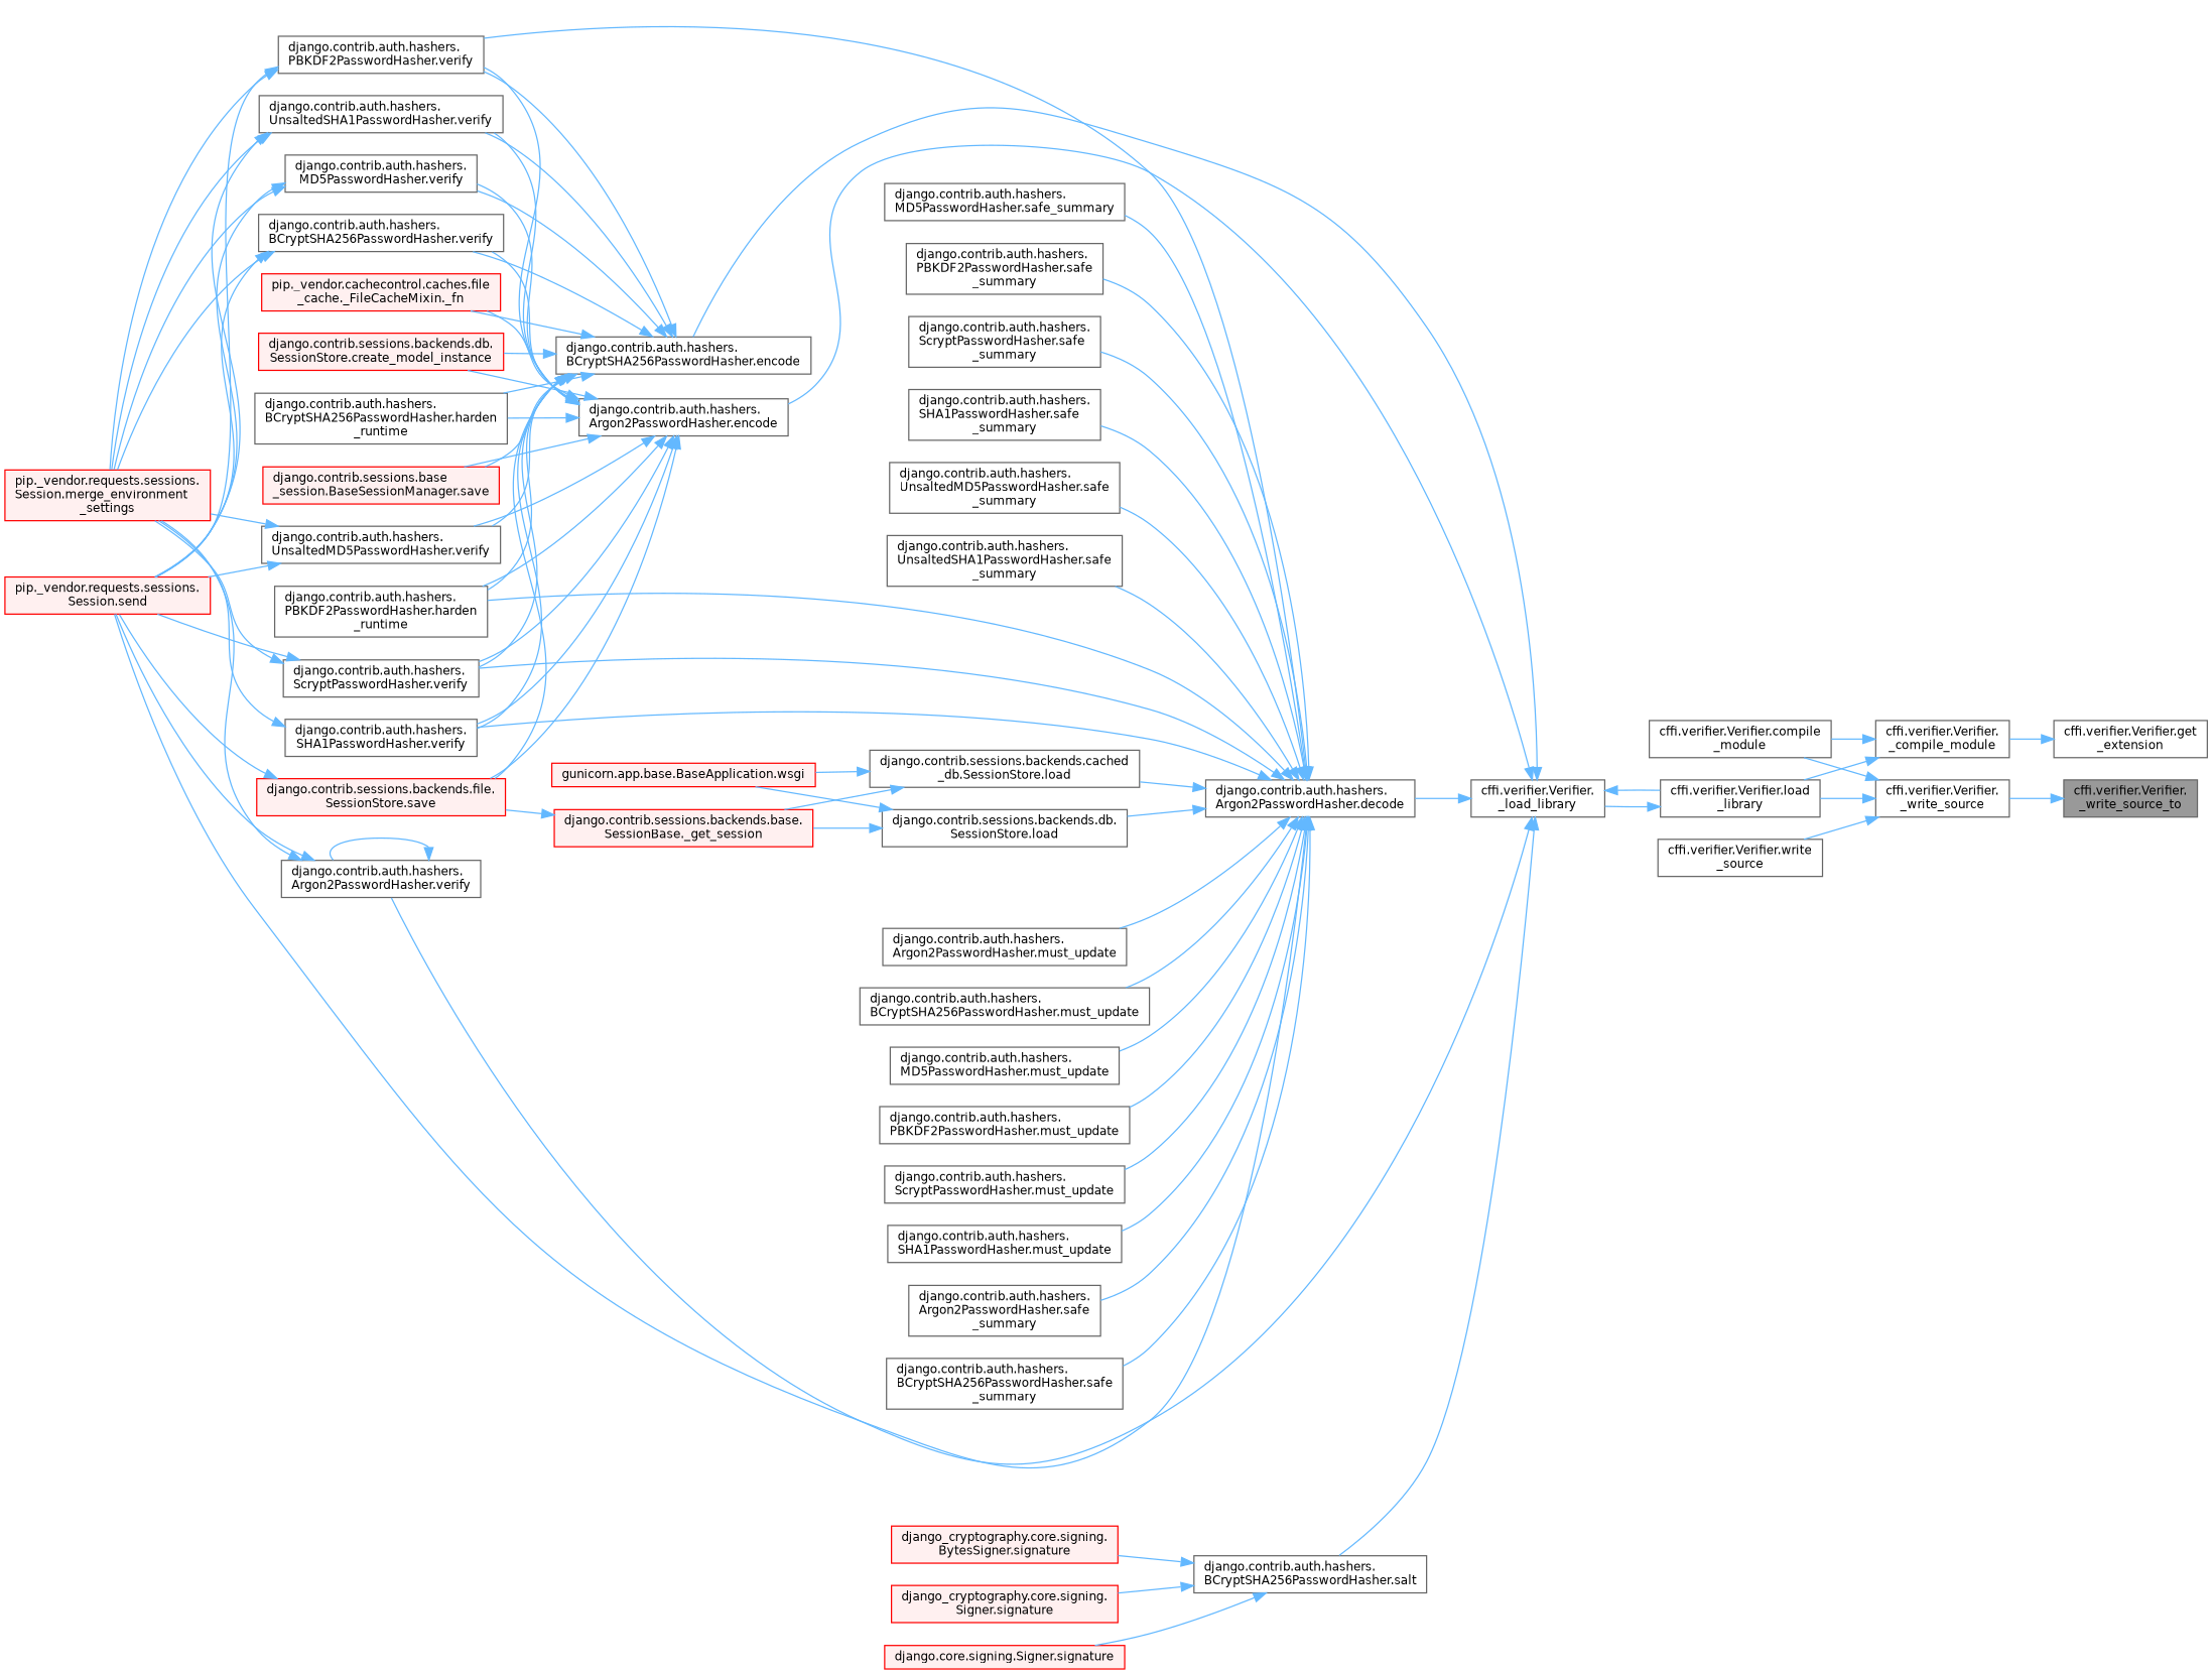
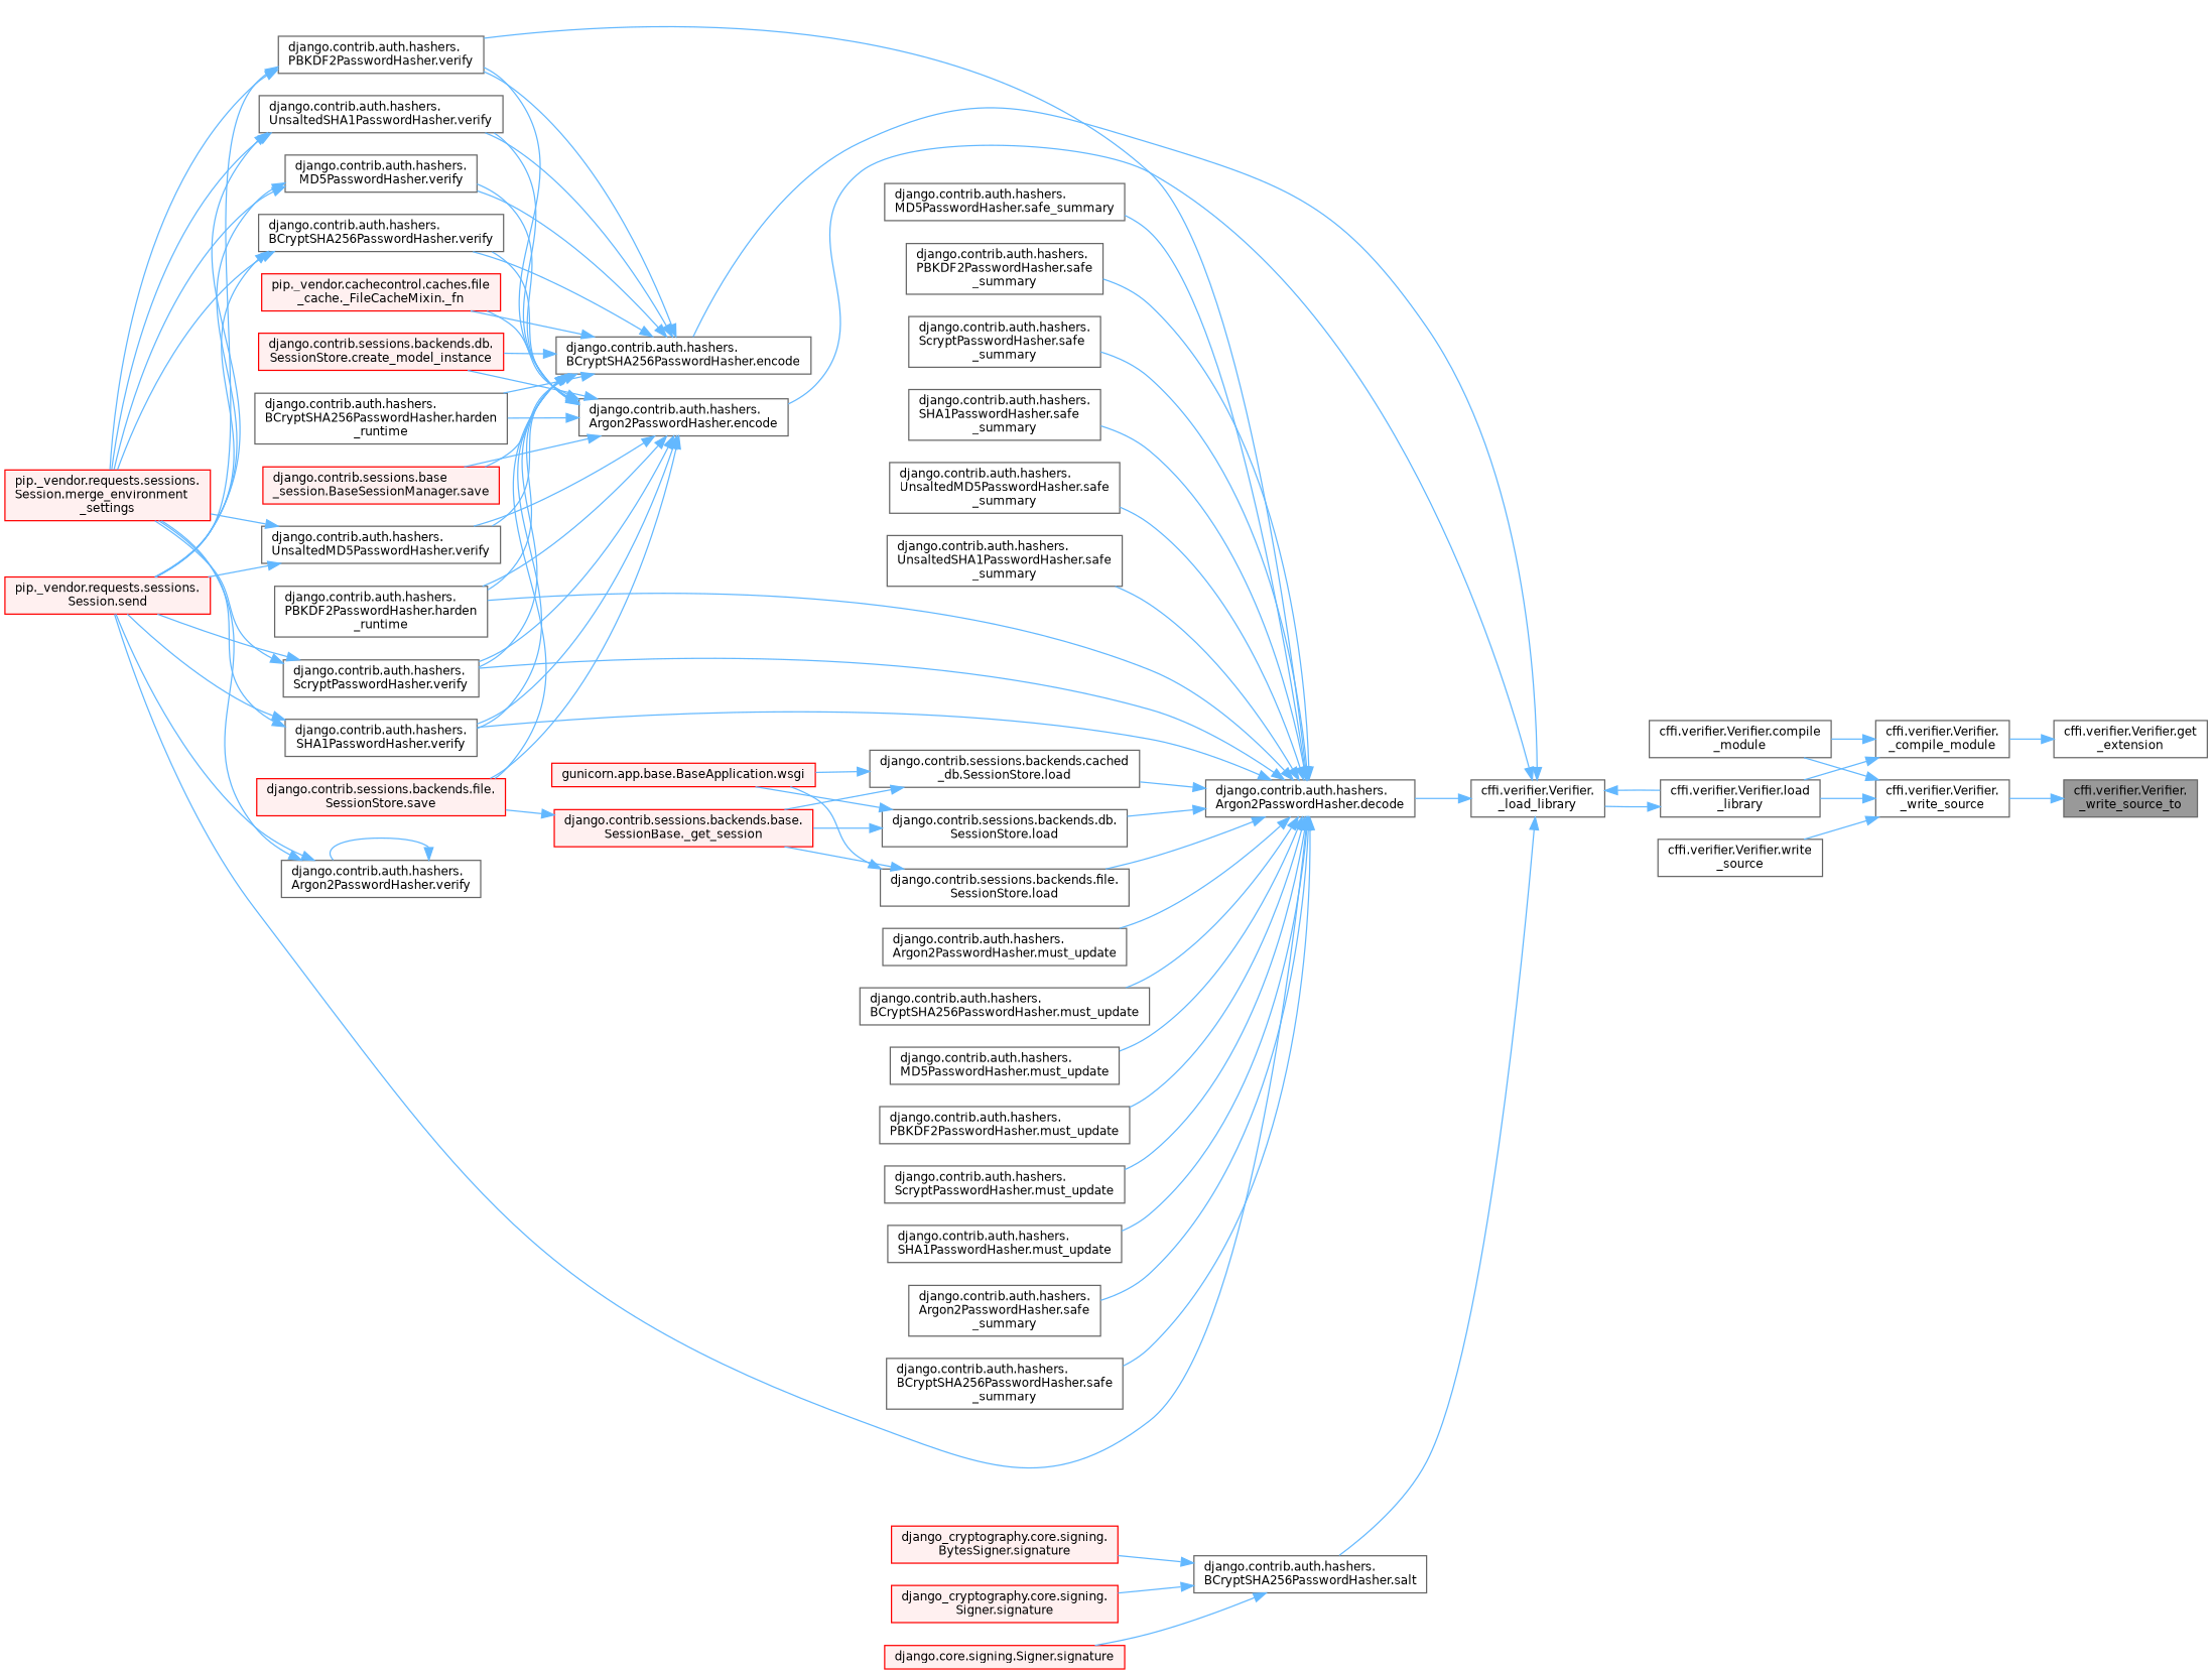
  digraph {
    rankdir=RL
    node [color=grey40 fillcolor=white fontname=Helvetica fontsize=10 shape=box style=filled]
    edge [color=steelblue1 dir=back fontname=Helvetica fontsize=10 labelfontname=Helvetica labelfontsize=10 style=solid]
    n1 [color=gray40 fillcolor=grey60 fontcolor=black height=0.2 label="cffi.verifier.Verifier.\l_write_source_to" width=0.4]
    n2 [height=0.2 label="cffi.verifier.Verifier.\l_write_source" width=0.4]
    n3 [height=0.2 label="cffi.verifier.Verifier.compile\l_module" width=0.4]
    n4 [height=0.2 label="cffi.verifier.Verifier.load\l_library" width=0.4]
    n5 [height=0.2 label="cffi.verifier.Verifier.write\l_source" width=0.4]
    n6 [height=0.2 label="cffi.verifier.Verifier.get\l_extension" width=0.4]
    n7 [height=0.2 label="cffi.verifier.Verifier.\l_compile_module" width=0.4]
    n8 [height=0.2 label="cffi.verifier.Verifier.\l_load_library" width=0.4]
    n9 [height=0.2 label="django.contrib.auth.hashers.\lArgon2PasswordHasher.decode" width=0.4]
    n10 [height=0.2 label="django.contrib.auth.hashers.\lArgon2PasswordHasher.encode" width=0.4]
    n11 [height=0.2 label="django.contrib.auth.hashers.\lBCryptSHA256PasswordHasher.encode" width=0.4]
    n12 [height=0.2 label="django.contrib.auth.hashers.\lBCryptSHA256PasswordHasher.salt" width=0.4]
    n13 [height=0.2 label="django.contrib.auth.hashers.\lArgon2PasswordHasher.verify" width=0.4]
    n14 [height=0.2 label="django.contrib.auth.hashers.\lPBKDF2PasswordHasher.harden\l_runtime" width=0.4]
    n15 [height=0.2 label="django.contrib.sessions.backends.cached\l_db.SessionStore.load" width=0.4]
    n16 [height=0.2 label="django.contrib.sessions.backends.db.\lSessionStore.load" width=0.4]
+   n17 [height=0.2 label="django.contrib.sessions.backends.file.\lSessionStore.load" width=0.4]
    n18 [height=0.2 label="django.contrib.auth.hashers.\lArgon2PasswordHasher.must_update" width=0.4]
    n19 [height=0.2 label="django.contrib.auth.hashers.\lBCryptSHA256PasswordHasher.must_update" width=0.4]
    n20 [height=0.2 label="django.contrib.auth.hashers.\lMD5PasswordHasher.must_update" width=0.4]
    n21 [height=0.2 label="django.contrib.auth.hashers.\lPBKDF2PasswordHasher.must_update" width=0.4]
    n22 [height=0.2 label="django.contrib.auth.hashers.\lScryptPasswordHasher.must_update" width=0.4]
    n23 [height=0.2 label="django.contrib.auth.hashers.\lSHA1PasswordHasher.must_update" width=0.4]
    n24 [height=0.2 label="django.contrib.auth.hashers.\lArgon2PasswordHasher.safe\l_summary" width=0.4]
    n25 [height=0.2 label="django.contrib.auth.hashers.\lBCryptSHA256PasswordHasher.safe\l_summary" width=0.4]
    n26 [height=0.2 label="django.contrib.auth.hashers.\lMD5PasswordHasher.safe_summary" width=0.4]
    n27 [height=0.2 label="django.contrib.auth.hashers.\lPBKDF2PasswordHasher.safe\l_summary" width=0.4]
    n28 [height=0.2 label="django.contrib.auth.hashers.\lScryptPasswordHasher.safe\l_summary" width=0.4]
    n29 [height=0.2 label="django.contrib.auth.hashers.\lSHA1PasswordHasher.safe\l_summary" width=0.4]
    n30 [height=0.2 label="django.contrib.auth.hashers.\lUnsaltedMD5PasswordHasher.safe\l_summary" width=0.4]
    n31 [height=0.2 label="django.contrib.auth.hashers.\lUnsaltedSHA1PasswordHasher.safe\l_summary" width=0.4]
    n32 [height=0.2 label="django.contrib.auth.hashers.\lPBKDF2PasswordHasher.verify" width=0.4]
    n33 [height=0.2 label="django.contrib.auth.hashers.\lScryptPasswordHasher.verify" width=0.4]
    n34 [height=0.2 label="django.contrib.auth.hashers.\lSHA1PasswordHasher.verify" width=0.4]
    n35 [color=red fillcolor="#FFF0F0" height=0.2 label="pip._vendor.requests.sessions.\lSession.send" width=0.4]
    n36 [height=0.2 label="django.contrib.auth.hashers.\lMD5PasswordHasher.verify" width=0.4]
    n37 [color=red fillcolor="#FFF0F0" height=0.2 label="django.contrib.sessions.backends.file.\lSessionStore.save" width=0.4]
    n38 [color=red fillcolor="#FFF0F0" height=0.2 label="pip._vendor.cachecontrol.caches.file\l_cache._FileCacheMixin._fn" width=0.4]
    n39 [color=red fillcolor="#FFF0F0" height=0.2 label="django.contrib.sessions.backends.db.\lSessionStore.create_model_instance" width=0.4]
    n40 [height=0.2 label="django.contrib.auth.hashers.\lBCryptSHA256PasswordHasher.harden\l_runtime" width=0.4]
    n41 [color=red fillcolor="#FFF0F0" height=0.2 label="django.contrib.sessions.base\l_session.BaseSessionManager.save" width=0.4]
    n42 [height=0.2 label="django.contrib.auth.hashers.\lBCryptSHA256PasswordHasher.verify" width=0.4]
    n43 [height=0.2 label="django.contrib.auth.hashers.\lUnsaltedMD5PasswordHasher.verify" width=0.4]
    n44 [height=0.2 label="django.contrib.auth.hashers.\lUnsaltedSHA1PasswordHasher.verify" width=0.4]
    n45 [color=red fillcolor="#FFF0F0" height=0.2 label="django.core.signing.Signer.signature" width=0.4]
    n46 [color=red fillcolor="#FFF0F0" height=0.2 label="django_cryptography.core.signing.\lBytesSigner.signature" width=0.4]
    n47 [color=red fillcolor="#FFF0F0" height=0.2 label="django_cryptography.core.signing.\lSigner.signature" width=0.4]
    n48 [color=red fillcolor="#FFF0F0" height=0.2 label="pip._vendor.requests.sessions.\lSession.merge_environment\l_settings" width=0.4]
    n49 [color=red fillcolor="#FFF0F0" height=0.2 label="django.contrib.sessions.backends.base.\lSessionBase._get_session" width=0.4]
    n50 [color=red fillcolor="#FFF0F0" height=0.2 label="gunicorn.app.base.BaseApplication.wsgi" width=0.4]
    n1 -> n2
    n2 -> n3
    n2 -> n4
    n2 -> n5
    n4 -> n8
    n6 -> n7
    n7 -> n3
    n7 -> n4
    n8 -> n4
    n8 -> n9
    n8 -> n10
    n8 -> n11
    n8 -> n12
-   n8 -> n13
    n9 -> n14
    n9 -> n15
    n9 -> n16
+   n9 -> n17
    n9 -> n18
    n9 -> n19
    n9 -> n20
    n9 -> n21
    n9 -> n22
    n9 -> n23
    n9 -> n24
    n9 -> n25
    n9 -> n26
    n9 -> n27
    n9 -> n28
    n9 -> n29
    n9 -> n30
    n9 -> n31
    n9 -> n32
    n9 -> n33
    n9 -> n34
    n9 -> n35
    n10 -> n14
    n10 -> n32
    n10 -> n33
    n10 -> n34
    n10 -> n36
    n10 -> n37
    n10 -> n38
    n10 -> n39
    n10 -> n40
    n10 -> n41
    n10 -> n42
    n10 -> n43
    n10 -> n44
    n11 -> n14
    n11 -> n32
    n11 -> n33
    n11 -> n34
    n11 -> n36
    n11 -> n37
    n11 -> n38
    n11 -> n39
    n11 -> n40
    n11 -> n41
    n11 -> n42
    n11 -> n43
    n11 -> n44
    n12 -> n45
    n12 -> n46
    n12 -> n47
    n13 -> n13
    n13 -> n35
    n13 -> n48
    n15 -> n49
    n15 -> n50
    n16 -> n49
    n16 -> n50
+   n17 -> n49
+   n17 -> n50
    n32 -> n35
    n32 -> n48
    n33 -> n35
    n33 -> n48
-   n37 -> n35
+   n34 -> n35
    n34 -> n48
    n36 -> n35
    n36 -> n48
    n42 -> n35
    n42 -> n48
    n43 -> n35
    n43 -> n48
    n44 -> n35
    n44 -> n48
    n49 -> n37
  }
